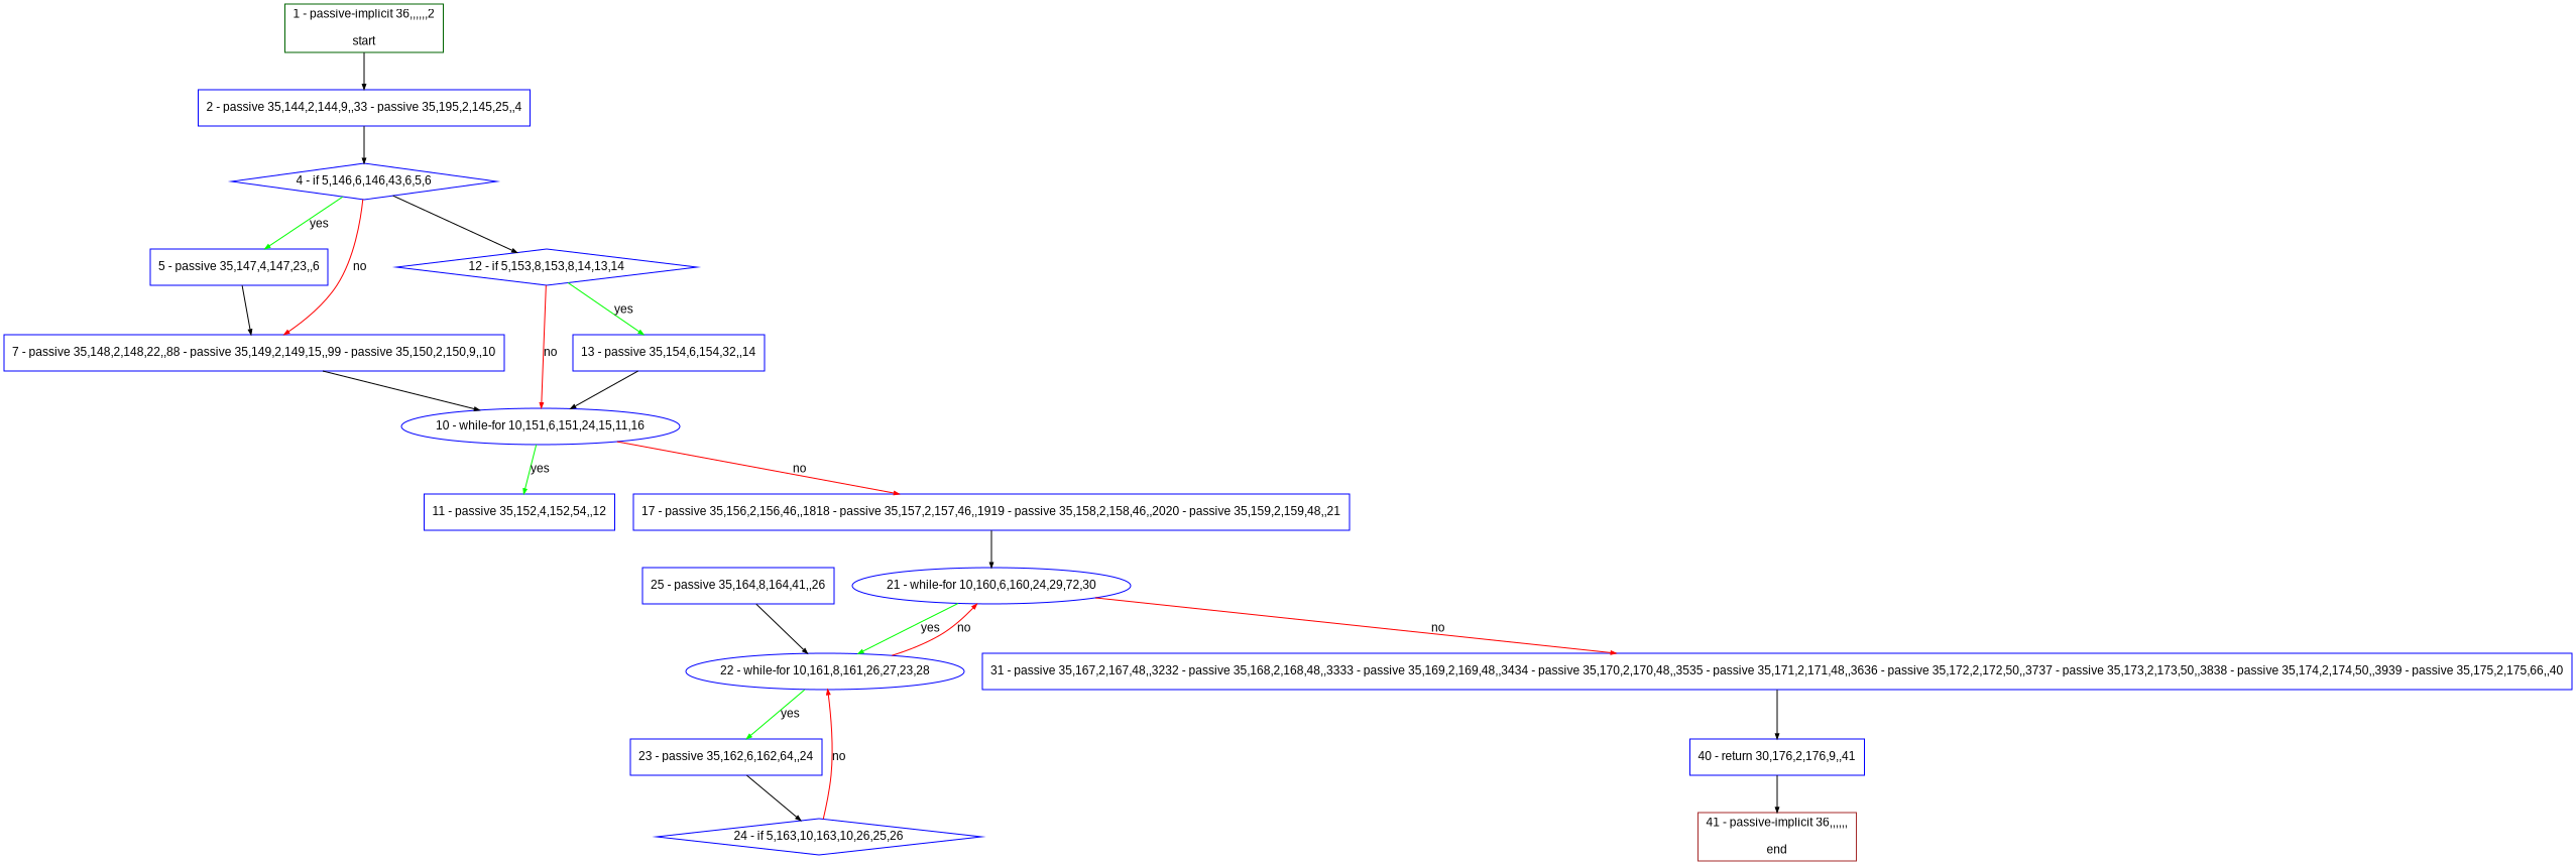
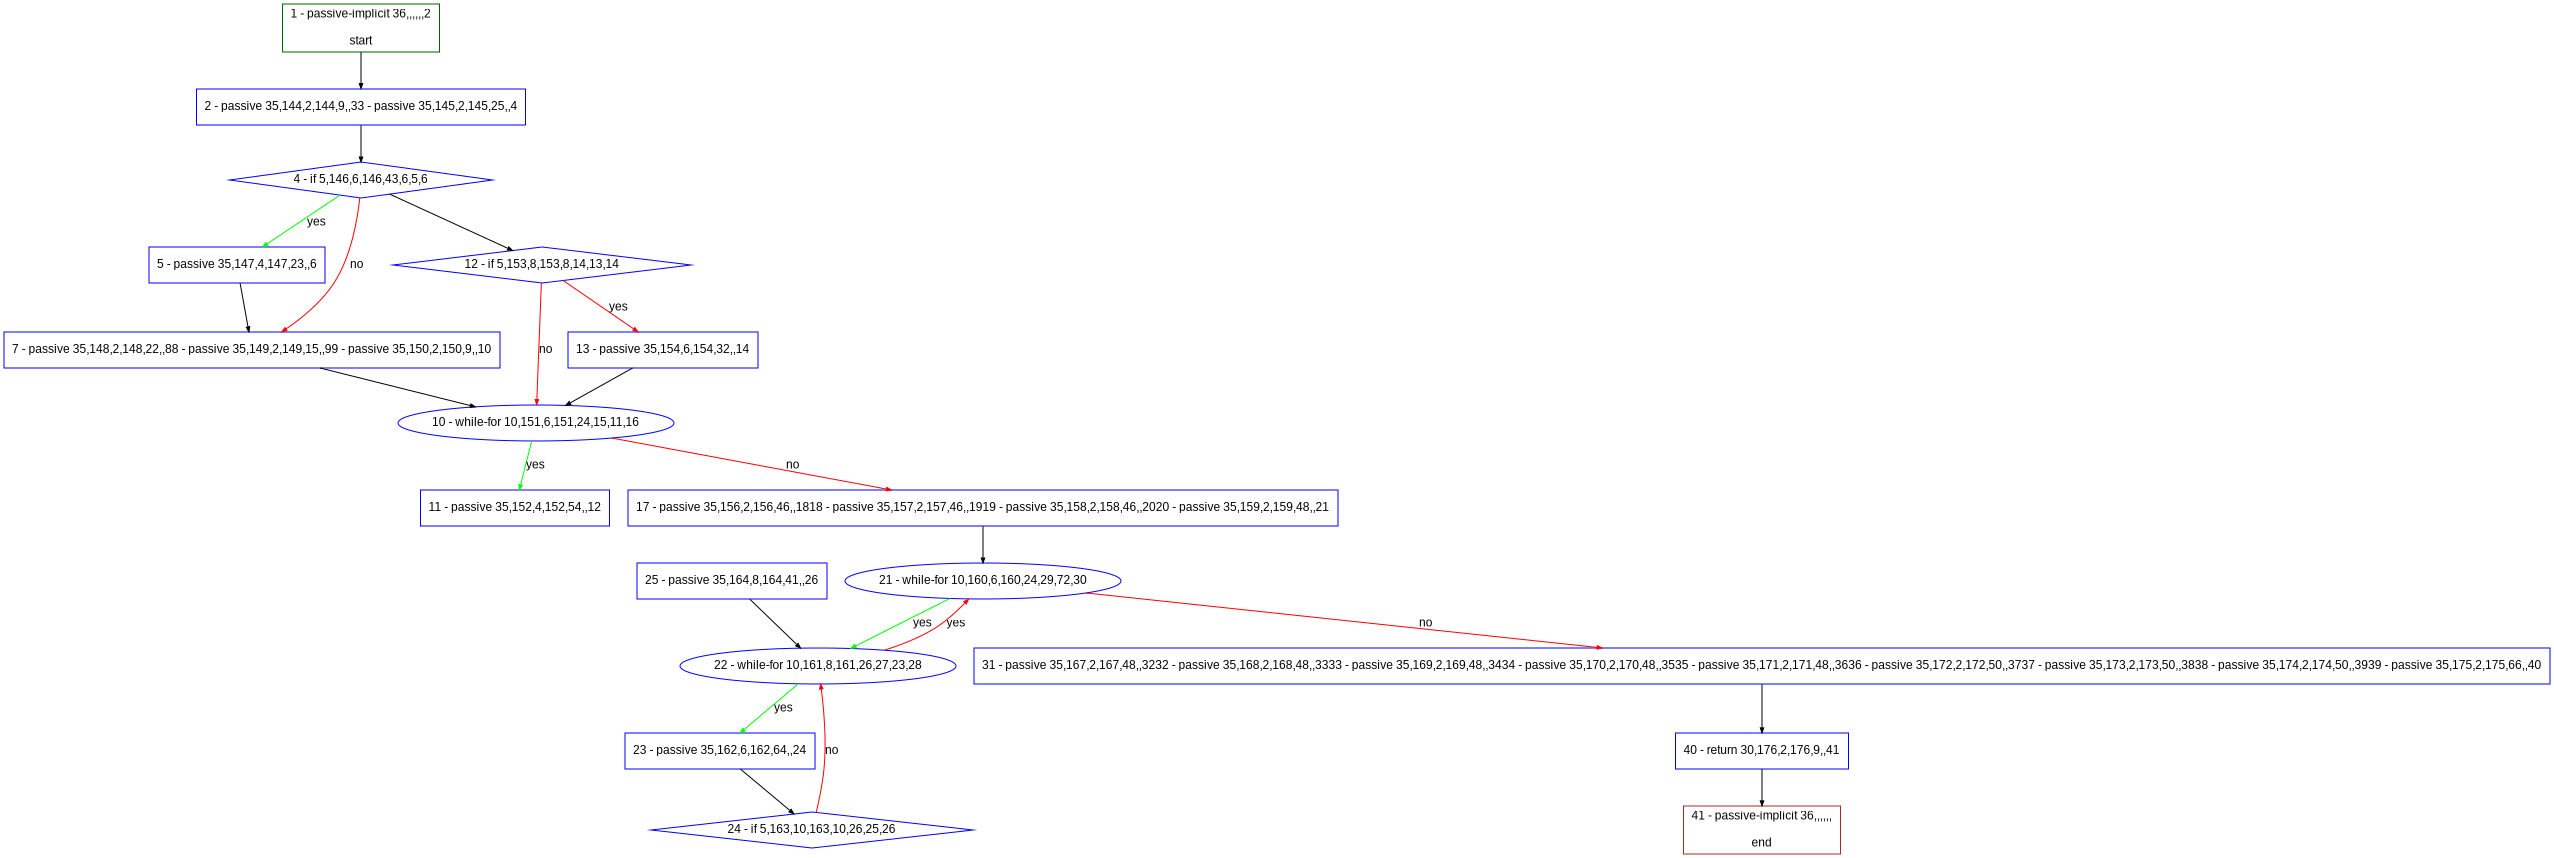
  digraph {
    bgcolor=white
    compound=true
    fillcolor="#FFFFCC"
    fontname=Arial
    fontsize=12
    pack=true
    packmode=clust
    style="rounded,filled"
    node [color="#0000ff" compound=true fillcolor="#ffffff" fixedsize=false fontname=Arial fontsize=12 node_initialized=no shape=box style=filled]
    edge [arrowhead=normal arrowsize=0.5 arrowtail=none color="#000000" compound=true dir=forward fontcolor=black fontname=Arial fontsize=12]
-   n1 [label="2 - passive 35,144,2,144,9,,33 - passive 35,195,2,145,25,,4"]
+   n1 [label="2 - passive 35,144,2,144,9,,33 - passive 35,145,2,145,25,,4"]
    n2 [label="4 - if 5,146,6,146,43,6,5,6" shape=diamond]
    n3 [label="5 - passive 35,147,4,147,23,,6"]
    n4 [label="7 - passive 35,148,2,148,22,,88 - passive 35,149,2,149,15,,99 - passive 35,150,2,150,9,,10"]
    n5 [label="12 - if 5,153,8,153,8,14,13,14" shape=diamond]
    n6 [color="#006400" label="1 - passive-implicit 36,,,,,,2\n\nstart"]
    n7 [label="10 - while-for 10,151,6,151,24,15,11,16" shape=oval]
    n8 [label="11 - passive 35,152,4,152,54,,12"]
    n9 [label="17 - passive 35,156,2,156,46,,1818 - passive 35,157,2,157,46,,1919 - passive 35,158,2,158,46,,2020 - passive 35,159,2,159,48,,21"]
    n10 [label="21 - while-for 10,160,6,160,24,29,72,30" shape=oval]
    n11 [label="13 - passive 35,154,6,154,32,,14"]
    n12 [label="22 - while-for 10,161,8,161,26,27,23,28" shape=oval]
    n13 [label="31 - passive 35,167,2,167,48,,3232 - passive 35,168,2,168,48,,3333 - passive 35,169,2,169,48,,3434 - passive 35,170,2,170,48,,3535 - passive 35,171,2,171,48,,3636 - passive 35,172,2,172,50,,3737 - passive 35,173,2,173,50,,3838 - passive 35,174,2,174,50,,3939 - passive 35,175,2,175,66,,40"]
    n14 [label="23 - passive 35,162,6,162,64,,24"]
    n15 [label="40 - return 30,176,2,176,9,,41"]
    n16 [label="24 - if 5,163,10,163,10,26,25,26" shape=diamond]
    n17 [color="#a52a2a" label="41 - passive-implicit 36,,,,,,\n\nend"]
    n18 [label="25 - passive 35,164,8,164,41,,26"]
    n1 -> n2
    n2 -> n3 [color="#00ff00" label=yes]
    n2 -> n4 [color="#ff0000" label=no]
    n2 -> n5
    n3 -> n4
    n4 -> n7
    n5 -> n7 [color="#ff0000" label=no]
-   n5 -> n11 [color="#00ff00" label=yes]
+   n5 -> n11 [color="#ff0000" label=yes]
    n6 -> n1
    n7 -> n8 [color="#00ff00" label=yes]
    n7 -> n9 [color="#ff0000" label=no]
    n9 -> n10
    n10 -> n12 [color="#00ff00" label=yes]
    n10 -> n13 [color="#ff0000" label=no]
    n11 -> n7
-   n12 -> n10 [color="#ff0000" label=no]
+   n12 -> n10 [color="#ff0000" label=yes]
    n12 -> n14 [color="#00ff00" label=yes]
    n13 -> n15
    n14 -> n16
    n15 -> n17
    n16 -> n12 [color="#ff0000" label=no]
    n18 -> n12
  }
